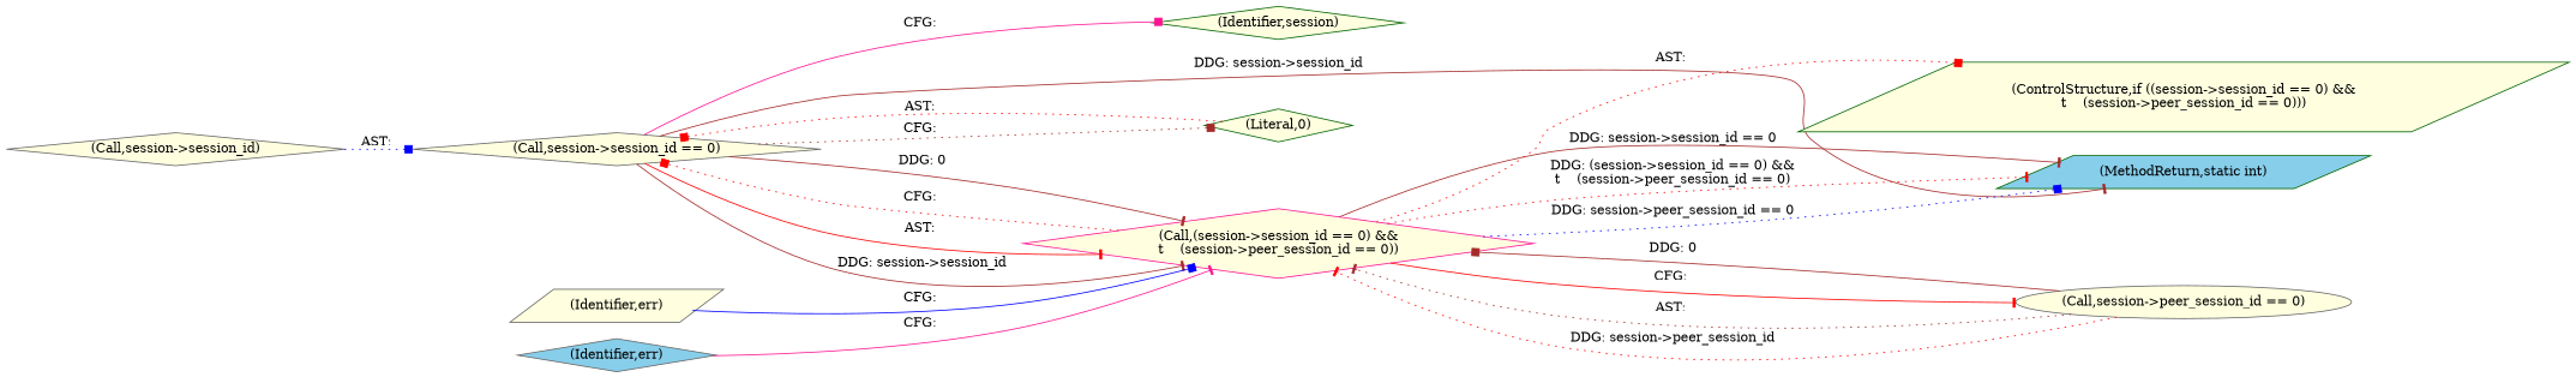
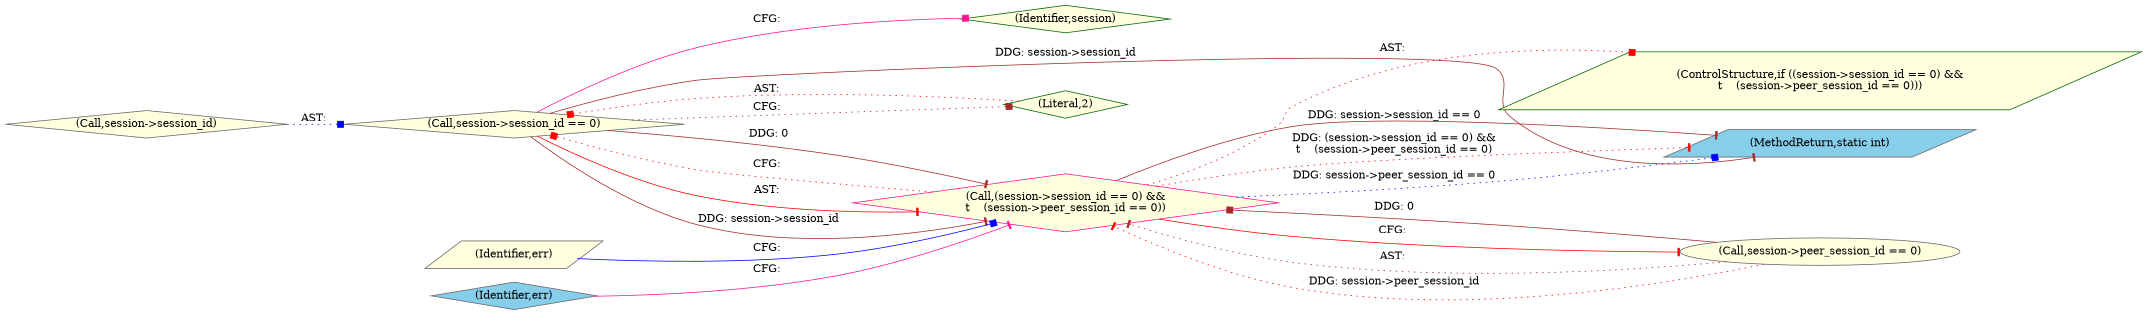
  digraph {
    rankdir=LR
    node [color=gray40 fillcolor=lightyellow shape=diamond style=filled]
    edge [arrowhead=tee color=red style=solid]
    n1 [label="(Call,session->session_id == 0)"]
    n2 [color=deeppink label="(Call,(session->session_id == 0) &&\n\t    (session->peer_session_id == 0))"]
-   n3 [color=darkgreen label="(Literal,0)"]
-   n4 [color=darkgreen fillcolor=skyblue label="(MethodReturn,static int)" shape=parallelogram]
+   n3 [color=darkgreen label="(Literal,2)"]
+   n4 [fillcolor=skyblue label="(MethodReturn,static int)" shape=parallelogram]
    n5 [color=darkgreen label="(Identifier,session)"]
    n6 [label="(Call,session->peer_session_id == 0)" shape=ellipse]
    n7 [color=darkgreen label="(ControlStructure,if ((session->session_id == 0) &&\n\t    (session->peer_session_id == 0)))" shape=parallelogram]
    n8 [label="(Call,session->session_id)"]
    n9 [label="(Identifier,err)" shape=parallelogram]
    n10 [fillcolor=skyblue label="(Identifier,err)"]
    n1 -> n2 [label="AST: "]
    n1 -> n2 [color=brown label="DDG: session->session_id"]
    n1 -> n2 [color=brown label="DDG: 0"]
    n1 -> n3 [arrowhead=box color=brown label="CFG: " style=dotted]
    n1 -> n4 [color=brown label="DDG: session->session_id"]
    n1 -> n5 [arrowhead=box color=deeppink label="CFG: "]
    n2 -> n1 [arrowhead=box label="CFG: " style=dotted]
    n2 -> n4 [color=brown label="DDG: session->session_id == 0"]
    n2 -> n4 [label="DDG: (session->session_id == 0) &&\n\t    (session->peer_session_id == 0)" style=dotted]
    n2 -> n4 [arrowhead=box color=blue label="DDG: session->peer_session_id == 0" style=dotted]
    n2 -> n6 [label="CFG: "]
    n2 -> n7 [arrowhead=box label="AST: " style=dotted]
    n3 -> n1 [arrowhead=box label="AST: " style=dotted]
    n6 -> n2 [color=brown label="AST: " style=dotted]
    n6 -> n2 [label="DDG: session->peer_session_id" style=dotted]
    n6 -> n2 [arrowhead=box color=brown label="DDG: 0"]
    n8 -> n1 [arrowhead=box color=blue label="AST: " style=dotted]
    n9 -> n2 [arrowhead=box color=blue label="CFG: "]
    n10 -> n2 [color=deeppink label="CFG: "]
  }
